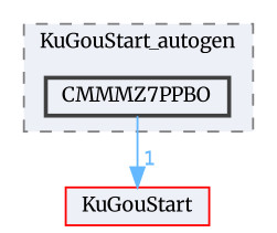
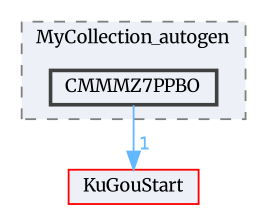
  digraph {
    compound=true
    fontname=Merriweather
    node [fillcolor="#edf0f7" fontname=Merriweather fontsize=10 shape=box]
    n1 [color=grey25 height=0.2 label=CMMMZ7PPBO style="filled,bold" width=0.4]
    n2 [color=red height=0.2 label=KuGouStart style=filled width=0.4]
    subgraph cluster_1 {
      bgcolor="#edf0f7"
      fontsize=10
-     label=KuGouStart_autogen
+     label=MyCollection_autogen
      pencolor=grey50
      style="filled,dashed"
      n1
    }
    n1 -> n2 [color=steelblue1 fontcolor=steelblue1 fontname=Merriweather fontsize=10 headlabel=1 labeldistance=1.5 labelfontname=Helvetica labelfontsize=10]
  }
